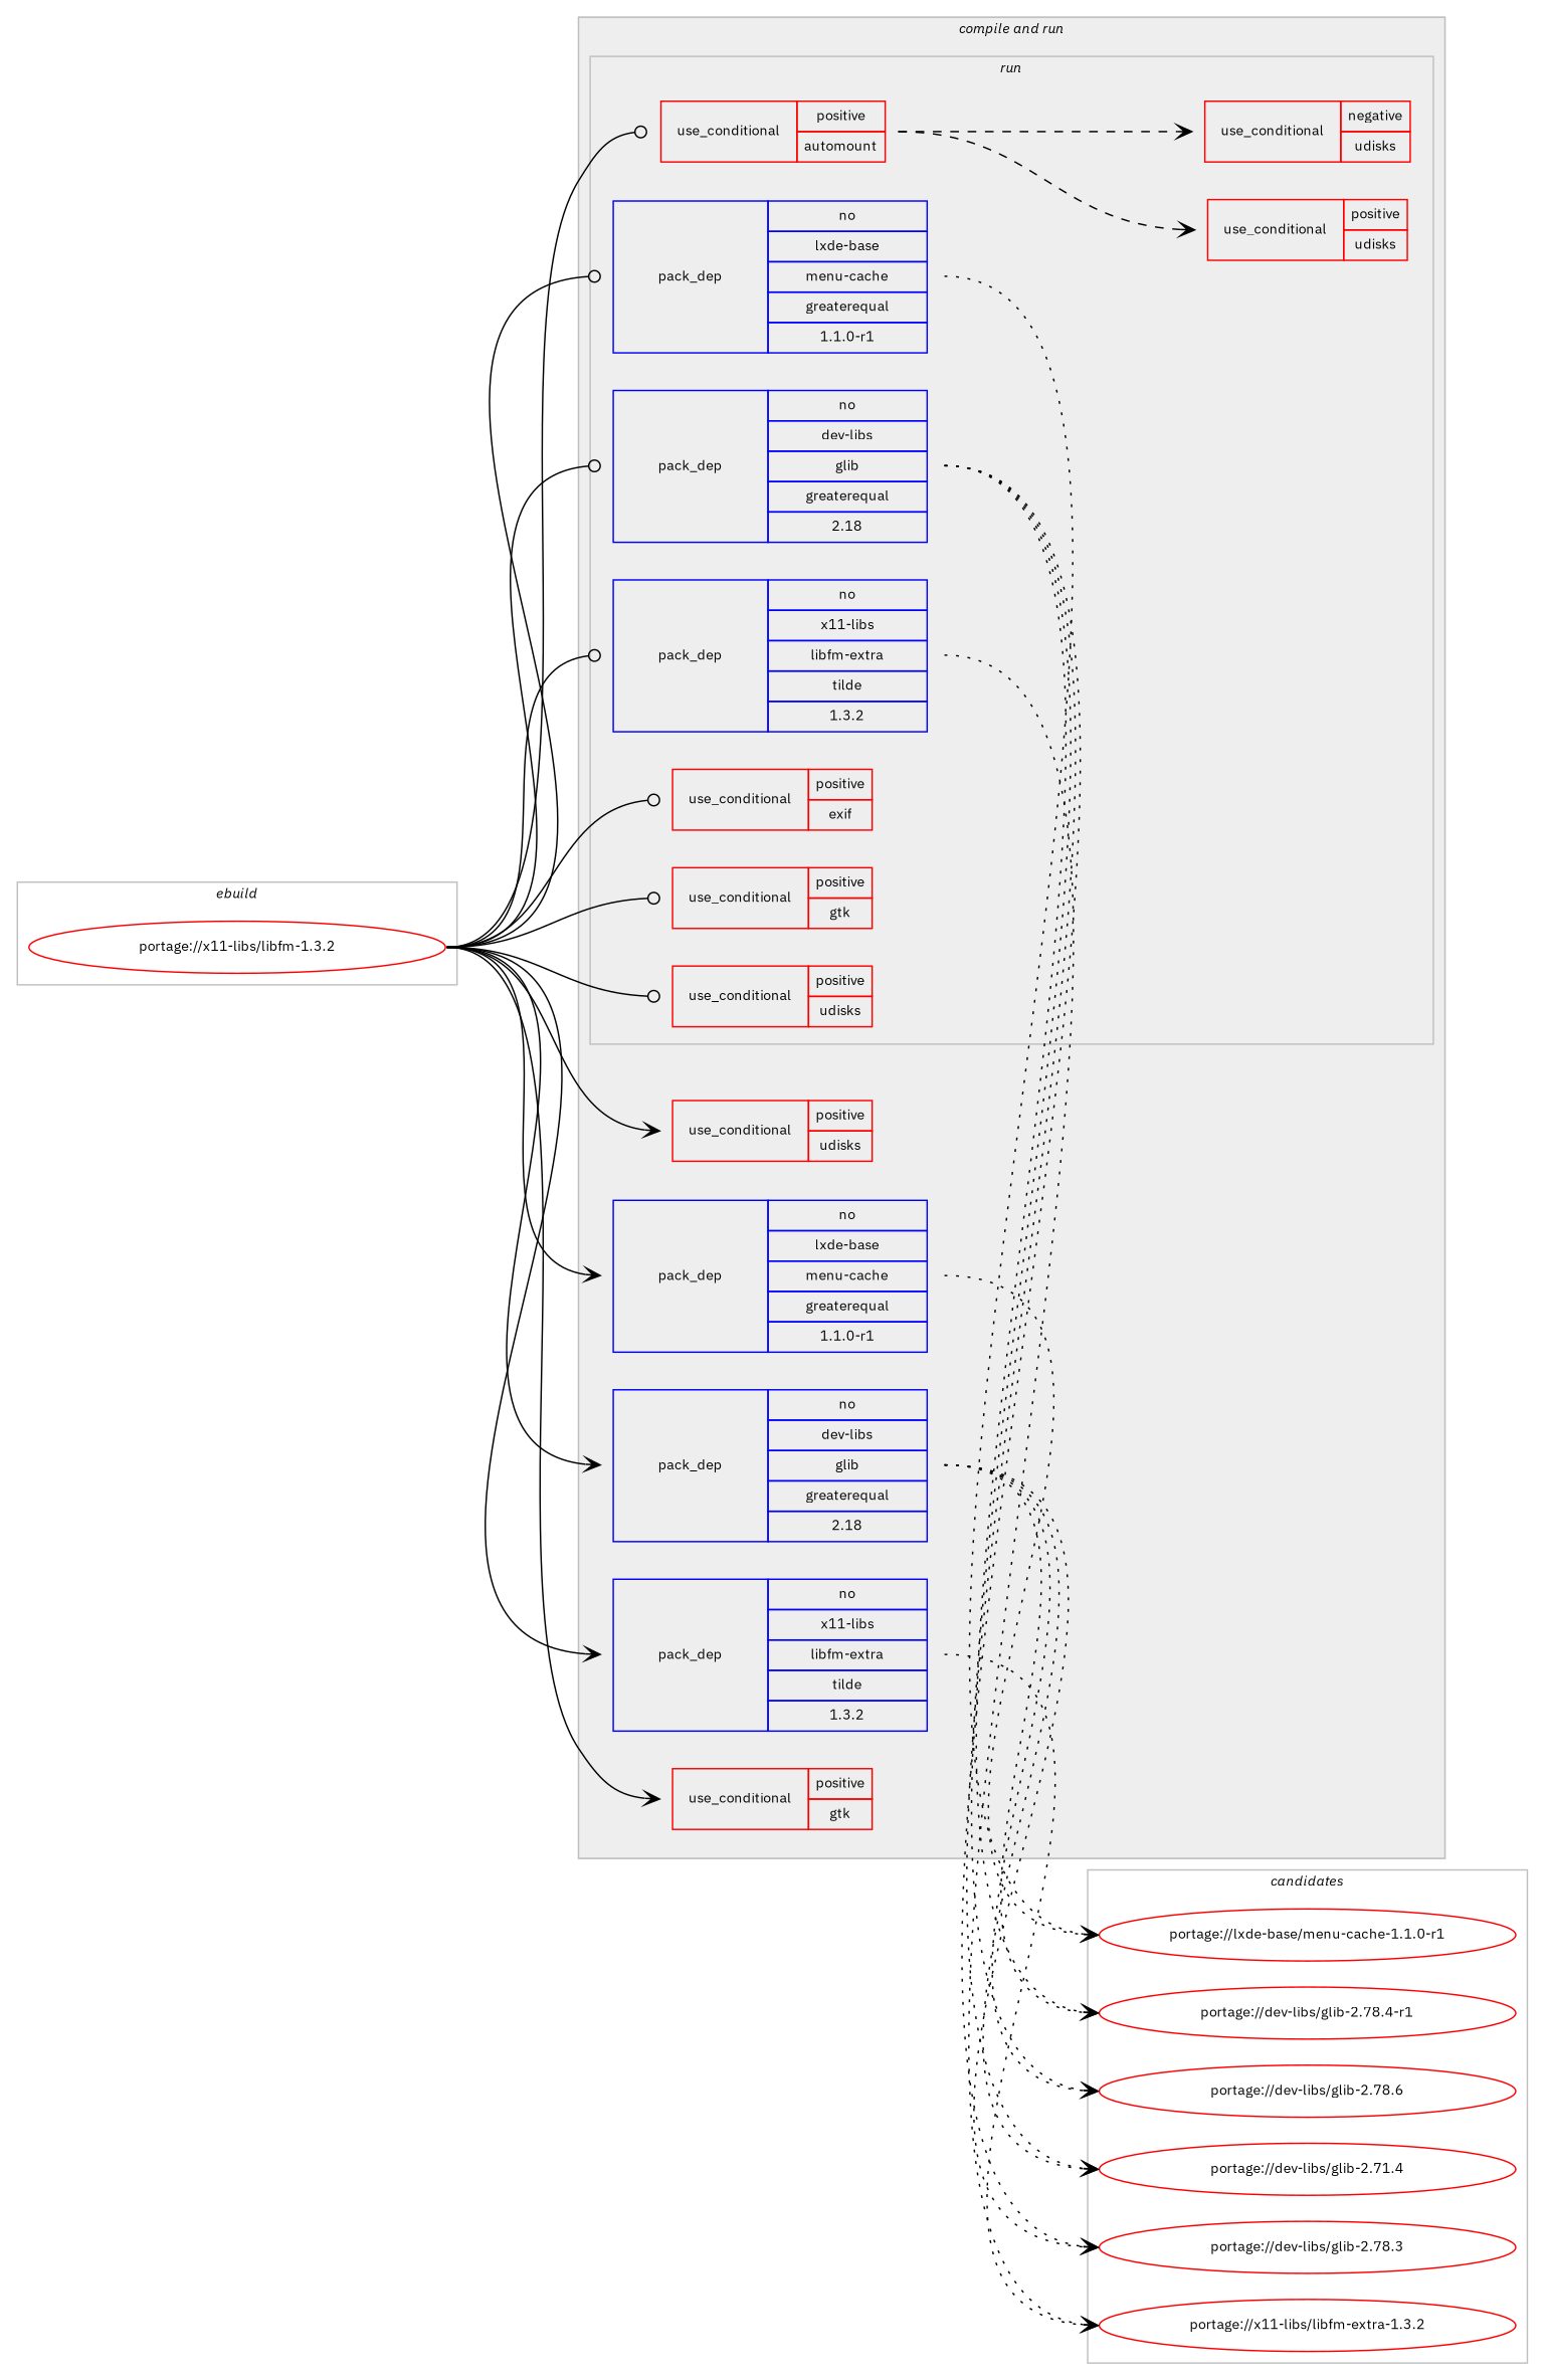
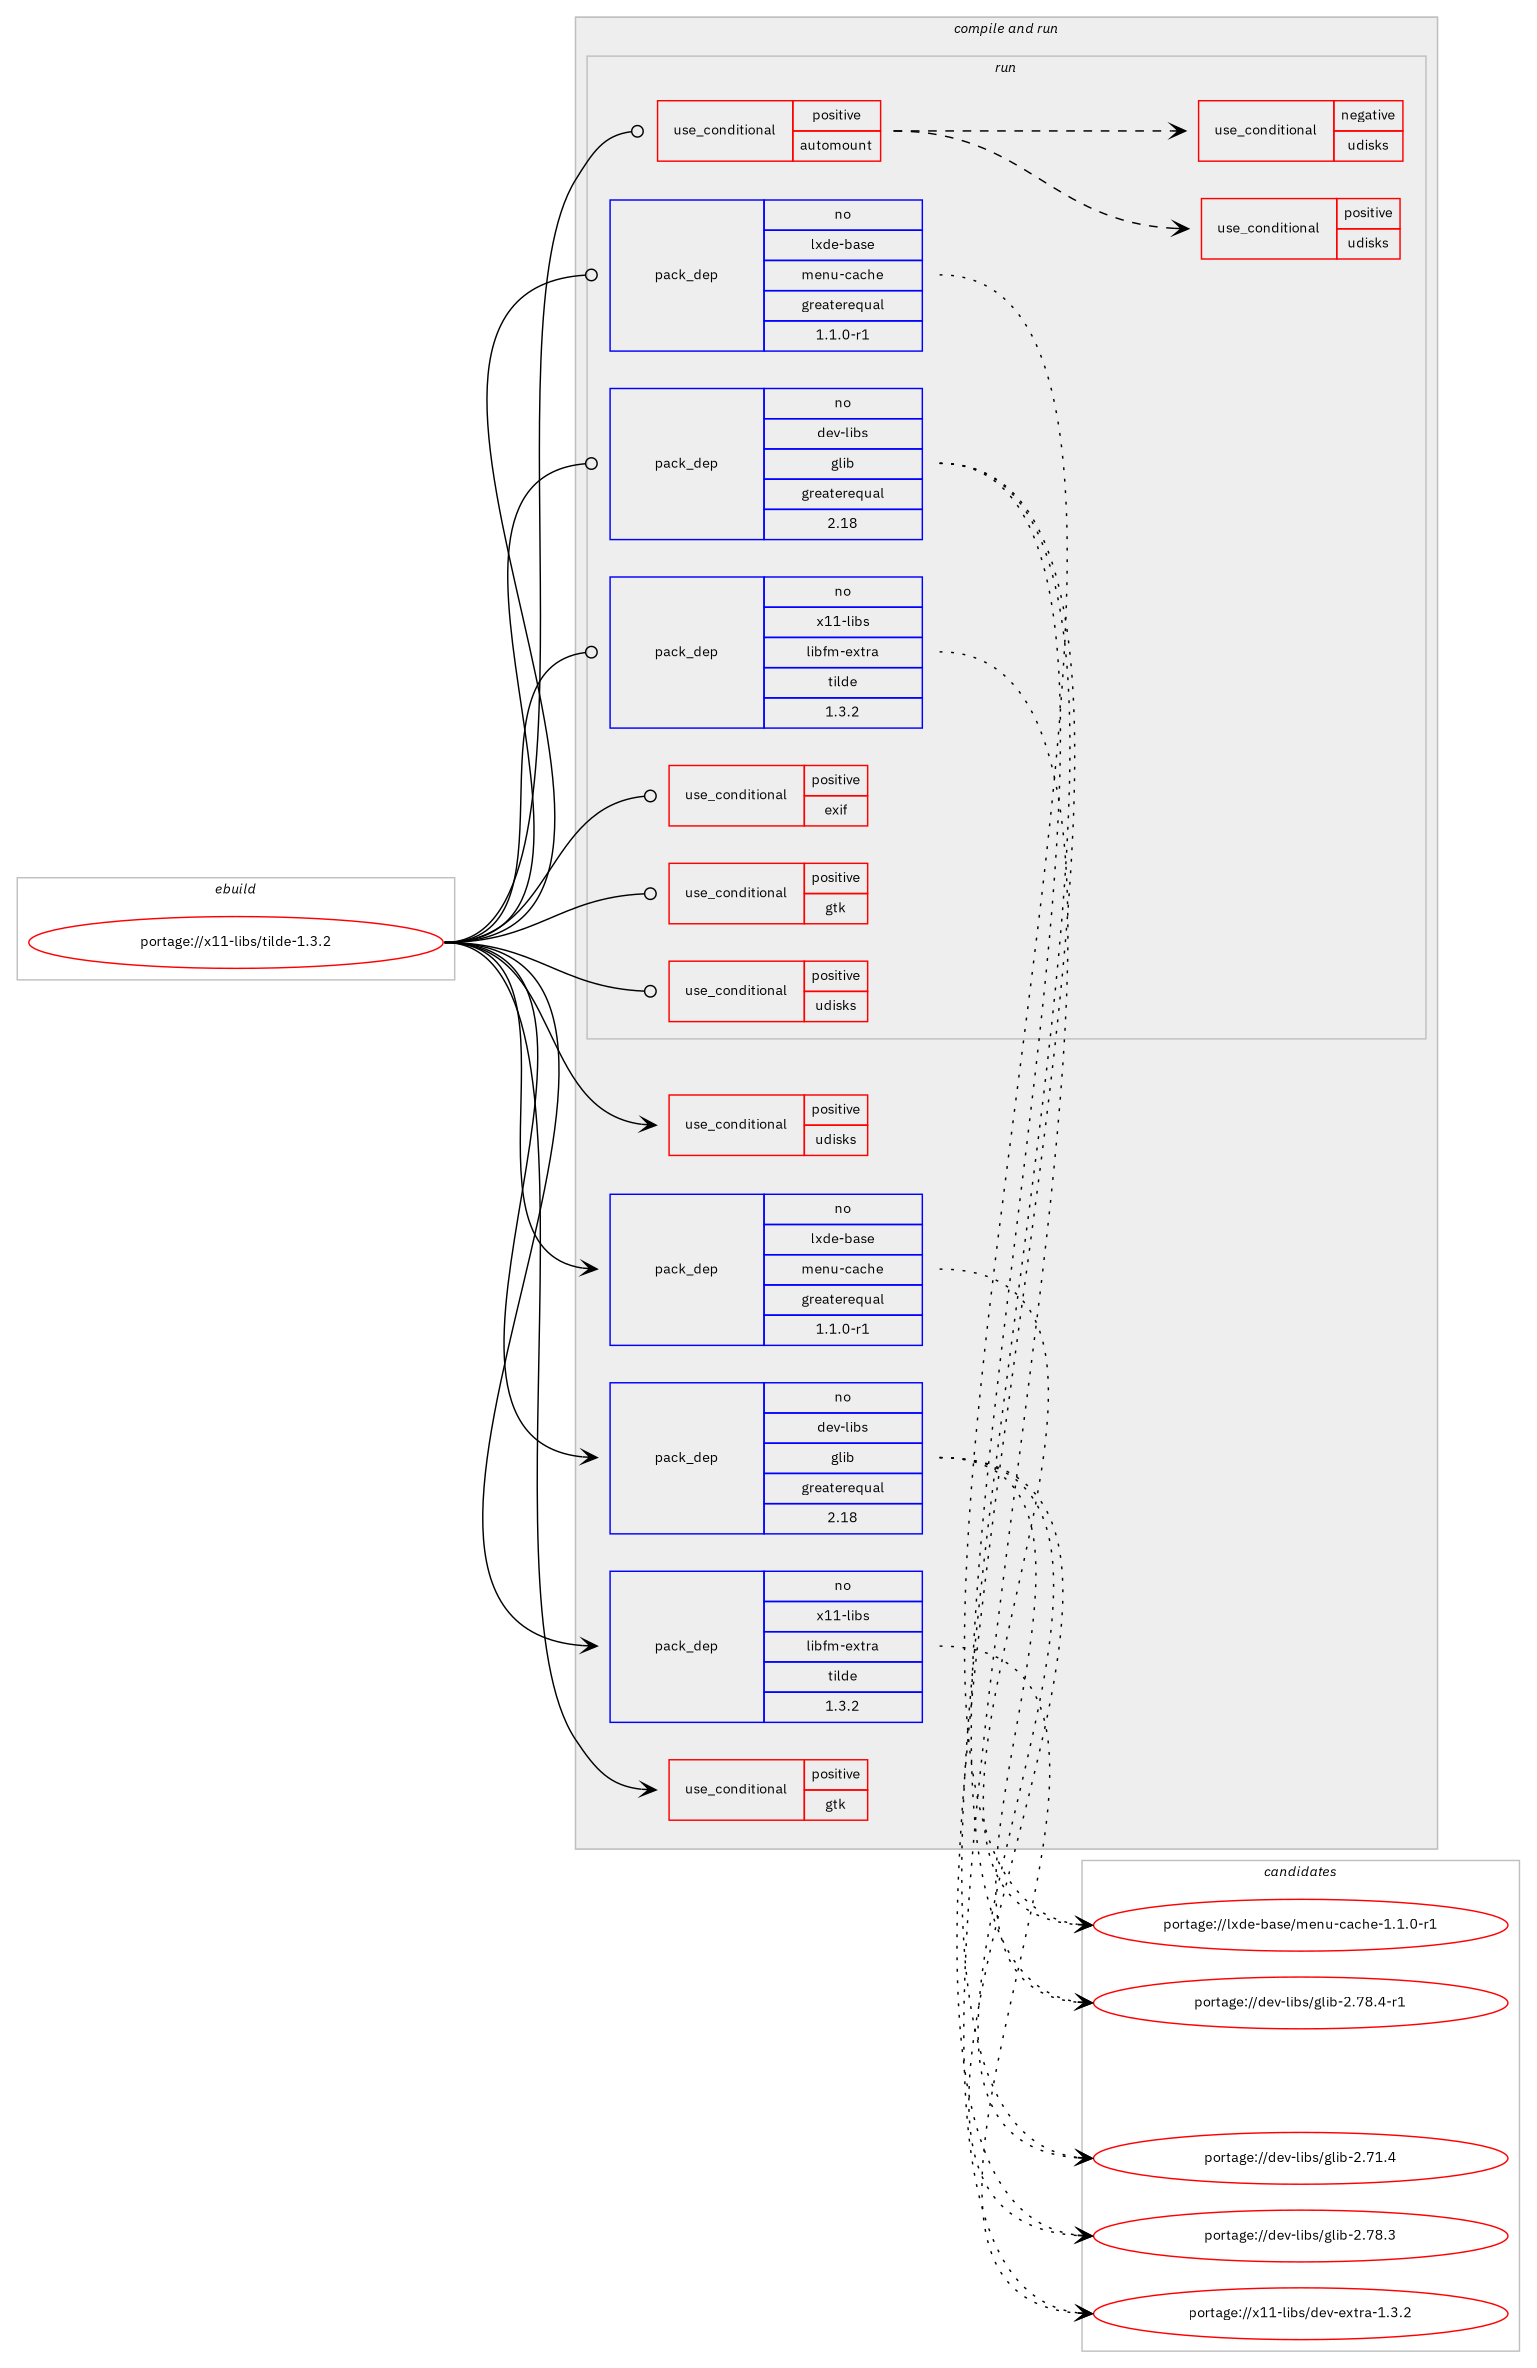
  digraph {
    compound=true
    concentrate=true
    fontname="IBM Plex Sans"
    fontsize=10
    newrank=true
    rankdir=LR
    ranksep=1.5
    node [color=red fontname="IBM Plex Sans" fontsize=10 shape=none]
    edge [arrowhead=vee fontname="IBM Plex Sans" headport=w style=solid tailport=e weight=20]
-   n1 [label="portage://x11-libs/libfm-1.3.2" width=4 shape=""]
+   n1 [label="portage://x11-libs/tilde-1.3.2" width=4 shape=""]
    n2 [label=<<TABLE BORDER="0" CELLBORDER="1" CELLSPACING="0" CELLPADDING="4"><TR><TD ROWSPAN="3" CELLPADDING="10">use_conditional</TD></TR><TR><TD>positive</TD></TR><TR><TD>gtk</TD></TR></TABLE>>]
    n3 [label=<<TABLE BORDER="0" CELLBORDER="1" CELLSPACING="0" CELLPADDING="4"><TR><TD ROWSPAN="3" CELLPADDING="10">use_conditional</TD></TR><TR><TD>positive</TD></TR><TR><TD>udisks</TD></TR></TABLE>>]
    n4 [color=blue label=<<TABLE BORDER="0" CELLBORDER="1" CELLSPACING="0" CELLPADDING="4" WIDTH="220"><TR><TD ROWSPAN="6" CELLPADDING="30">pack_dep</TD></TR><TR><TD WIDTH="110">no</TD></TR><TR><TD>dev-libs</TD></TR><TR><TD>glib</TD></TR><TR><TD>greaterequal</TD></TR><TR><TD>2.18</TD></TR></TABLE>>]
    n5 [color=blue label=<<TABLE BORDER="0" CELLBORDER="1" CELLSPACING="0" CELLPADDING="4" WIDTH="220"><TR><TD ROWSPAN="6" CELLPADDING="30">pack_dep</TD></TR><TR><TD WIDTH="110">no</TD></TR><TR><TD>lxde-base</TD></TR><TR><TD>menu-cache</TD></TR><TR><TD>greaterequal</TD></TR><TR><TD>1.1.0-r1</TD></TR></TABLE>>]
    n6 [color=blue label=<<TABLE BORDER="0" CELLBORDER="1" CELLSPACING="0" CELLPADDING="4" WIDTH="220"><TR><TD ROWSPAN="6" CELLPADDING="30">pack_dep</TD></TR><TR><TD WIDTH="110">no</TD></TR><TR><TD>x11-libs</TD></TR><TR><TD>libfm-extra</TD></TR><TR><TD>tilde</TD></TR><TR><TD>1.3.2</TD></TR></TABLE>>]
    n7 [label=<<TABLE BORDER="0" CELLBORDER="1" CELLSPACING="0" CELLPADDING="4"><TR><TD ROWSPAN="3" CELLPADDING="10">use_conditional</TD></TR><TR><TD>positive</TD></TR><TR><TD>udisks</TD></TR></TABLE>>]
    n8 [label=<<TABLE BORDER="0" CELLBORDER="1" CELLSPACING="0" CELLPADDING="4"><TR><TD ROWSPAN="3" CELLPADDING="10">use_conditional</TD></TR><TR><TD>negative</TD></TR><TR><TD>udisks</TD></TR></TABLE>>]
    n9 [label=<<TABLE BORDER="0" CELLBORDER="1" CELLSPACING="0" CELLPADDING="4"><TR><TD ROWSPAN="3" CELLPADDING="10">use_conditional</TD></TR><TR><TD>positive</TD></TR><TR><TD>automount</TD></TR></TABLE>>]
    n10 [label=<<TABLE BORDER="0" CELLBORDER="1" CELLSPACING="0" CELLPADDING="4"><TR><TD ROWSPAN="3" CELLPADDING="10">use_conditional</TD></TR><TR><TD>positive</TD></TR><TR><TD>exif</TD></TR></TABLE>>]
    n11 [label=<<TABLE BORDER="0" CELLBORDER="1" CELLSPACING="0" CELLPADDING="4"><TR><TD ROWSPAN="3" CELLPADDING="10">use_conditional</TD></TR><TR><TD>positive</TD></TR><TR><TD>gtk</TD></TR></TABLE>>]
    n12 [label=<<TABLE BORDER="0" CELLBORDER="1" CELLSPACING="0" CELLPADDING="4"><TR><TD ROWSPAN="3" CELLPADDING="10">use_conditional</TD></TR><TR><TD>positive</TD></TR><TR><TD>udisks</TD></TR></TABLE>>]
    n13 [color=blue label=<<TABLE BORDER="0" CELLBORDER="1" CELLSPACING="0" CELLPADDING="4" WIDTH="220"><TR><TD ROWSPAN="6" CELLPADDING="30">pack_dep</TD></TR><TR><TD WIDTH="110">no</TD></TR><TR><TD>dev-libs</TD></TR><TR><TD>glib</TD></TR><TR><TD>greaterequal</TD></TR><TR><TD>2.18</TD></TR></TABLE>>]
    n14 [color=blue label=<<TABLE BORDER="0" CELLBORDER="1" CELLSPACING="0" CELLPADDING="4" WIDTH="220"><TR><TD ROWSPAN="6" CELLPADDING="30">pack_dep</TD></TR><TR><TD WIDTH="110">no</TD></TR><TR><TD>lxde-base</TD></TR><TR><TD>menu-cache</TD></TR><TR><TD>greaterequal</TD></TR><TR><TD>1.1.0-r1</TD></TR></TABLE>>]
    n15 [color=blue label=<<TABLE BORDER="0" CELLBORDER="1" CELLSPACING="0" CELLPADDING="4" WIDTH="220"><TR><TD ROWSPAN="6" CELLPADDING="30">pack_dep</TD></TR><TR><TD WIDTH="110">no</TD></TR><TR><TD>x11-libs</TD></TR><TR><TD>libfm-extra</TD></TR><TR><TD>tilde</TD></TR><TR><TD>1.3.2</TD></TR></TABLE>>]
    n16 [label="portage://dev-libs/glib-2.71.4" width=4 shape=""]
    n17 [label="portage://dev-libs/glib-2.78.3" width=4 shape=""]
    n18 [label="portage://dev-libs/glib-2.78.4-r1" width=4 shape=""]
-   n19 [label="portage://dev-libs/glib-2.78.6" width=4 shape=""]
    n20 [label="portage://lxde-base/menu-cache-1.1.0-r1" width=4 shape=""]
-   n21 [label="portage://x11-libs/libfm-extra-1.3.2" width=4 shape=""]
+   n21 [label="portage://x11-libs/dev-extra-1.3.2" width=4 shape=""]
    subgraph cluster_1 {
      color=gray
      label=<<i>ebuild</i>>
      rank=same
      n1
    }
    subgraph cluster_2 {
      color=gray
      label=<<i>dependencies</i>>
      subgraph cluster_3 {
        color=gray
        fillcolor="#eeeeee"
        label=<<i>compile</i>>
        style=filled
        subgraph sub_4 {
          color=gray
          fillcolor="#eeeeee"
          label=<<i>compile</i>>
          style=filled
          n2
        }
        subgraph sub_5 {
          color=gray
          fillcolor="#eeeeee"
          label=<<i>compile</i>>
          style=filled
          n3
        }
        subgraph sub_6 {
          color=gray
          fillcolor="#eeeeee"
          label=<<i>compile</i>>
          style=filled
          n4
        }
        subgraph sub_7 {
          color=gray
          fillcolor="#eeeeee"
          label=<<i>compile</i>>
          style=filled
          n5
        }
        subgraph sub_8 {
          color=gray
          fillcolor="#eeeeee"
          label=<<i>compile</i>>
          style=filled
          n6
        }
      }
      subgraph cluster_9 {
        color=gray
        fillcolor="#eeeeee"
        label=<<i>compile and run</i>>
        style=filled
      }
      subgraph cluster_10 {
        color=gray
        fillcolor="#eeeeee"
        label=<<i>run</i>>
        style=filled
        subgraph sub_11 {
          color=gray
          fillcolor="#eeeeee"
          label=<<i>run</i>>
          style=filled
          n9
          subgraph sub_12 {
            color=gray
            fillcolor="#eeeeee"
            label=<<i>run</i>>
            style=filled
            n7
          }
          subgraph sub_13 {
            color=gray
            fillcolor="#eeeeee"
            label=<<i>run</i>>
            style=filled
            n8
          }
        }
        subgraph sub_14 {
          color=gray
          fillcolor="#eeeeee"
          label=<<i>run</i>>
          style=filled
          n10
        }
        subgraph sub_15 {
          color=gray
          fillcolor="#eeeeee"
          label=<<i>run</i>>
          style=filled
          n11
        }
        subgraph sub_16 {
          color=gray
          fillcolor="#eeeeee"
          label=<<i>run</i>>
          style=filled
          n12
        }
        subgraph sub_17 {
          color=gray
          fillcolor="#eeeeee"
          label=<<i>run</i>>
          style=filled
          n13
        }
        subgraph sub_18 {
          color=gray
          fillcolor="#eeeeee"
          label=<<i>run</i>>
          style=filled
          n14
        }
        subgraph sub_19 {
          color=gray
          fillcolor="#eeeeee"
          label=<<i>run</i>>
          style=filled
          n15
        }
      }
    }
    subgraph cluster_20 {
      color=gray
      label=<<i>candidates</i>>
      rank=same
      subgraph sub_21 {
        color=black
        label=<<i>candidates</i>>
        nodesep=1
        rank=same
        n16
        n17
        n18
-       n19
      }
      subgraph sub_22 {
        color=black
        label=<<i>candidates</i>>
        nodesep=1
        rank=same
        n20
      }
      subgraph sub_23 {
        color=black
        label=<<i>candidates</i>>
        nodesep=1
        rank=same
        n21
      }
      subgraph sub_24 {
        color=black
        label=<<i>candidates</i>>
        nodesep=1
        rank=same
        n16
        n17
        n18
-       n19
      }
      subgraph sub_25 {
        color=black
        label=<<i>candidates</i>>
        nodesep=1
        rank=same
        n20
      }
      subgraph sub_26 {
        color=black
        label=<<i>candidates</i>>
        nodesep=1
        rank=same
        n21
      }
    }
    n1 -> n2
    n1 -> n3
    n1 -> n4
    n1 -> n5
    n1 -> n6
    n1 -> n9 [arrowhead=odot]
    n1 -> n10 [arrowhead=odot]
    n1 -> n11 [arrowhead=odot]
    n1 -> n12 [arrowhead=odot]
    n1 -> n13 [arrowhead=odot]
    n1 -> n14 [arrowhead=odot]
    n1 -> n15 [arrowhead=odot]
    n4 -> n16 [style=dotted weight=100]
    n4 -> n17 [style=dotted weight=100]
    n4 -> n18 [style=dotted weight=100]
-   n4 -> n19 [style=dotted weight=100]
    n5 -> n20 [style=dotted weight=100]
    n6 -> n21 [style=dotted weight=100]
    n9 -> n7 [style=dashed]
    n9 -> n8 [style=dashed]
    n13 -> n16 [style=dotted weight=100]
    n13 -> n17 [style=dotted weight=100]
    n13 -> n18 [style=dotted weight=100]
-   n13 -> n19 [style=dotted weight=100]
    n14 -> n20 [style=dotted weight=100]
    n15 -> n21 [style=dotted weight=100]
  }
